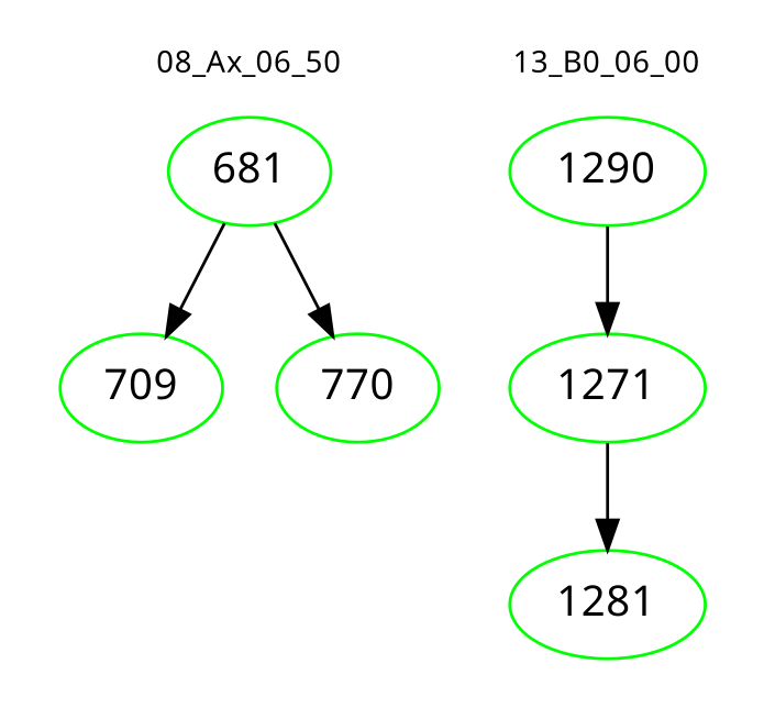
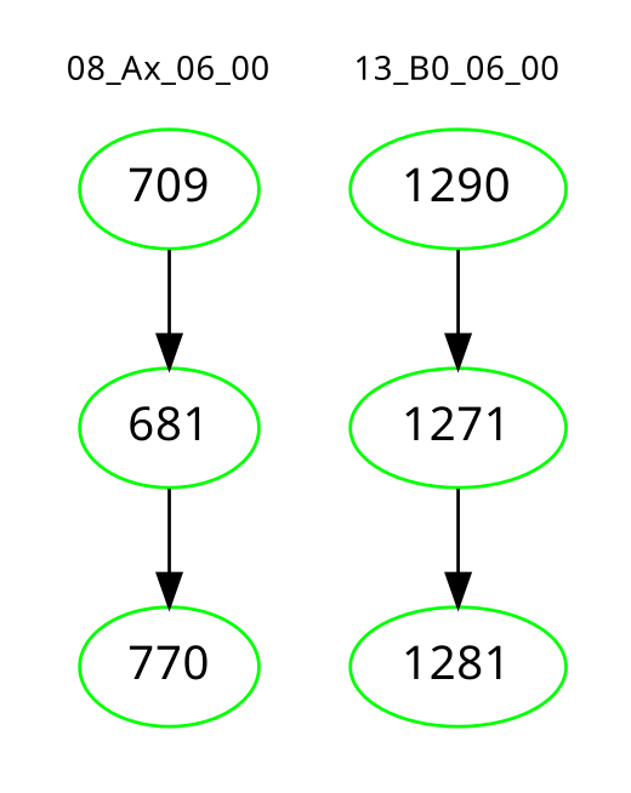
  digraph {
    fontname="Noto Sans"
    node [color=green fontname="Noto Sans"]
    edge [color=black fontname="Noto Sans"]
    n1 [label=709]
    n2 [label=681]
    n3 [label=770]
    n4 [label=1290]
    n5 [label=1271]
    n6 [label=1281]
    subgraph cluster_1 {
      color=white
      fontsize=10
-     label="08_Ax_06_50"
+     label="08_Ax_06_00"
      n1
      n2
      n3
    }
    subgraph cluster_2 {
      color=white
      fontsize=10
      label="13_B0_06_00"
      n4
      n5
      n6
    }
-   n2 -> n1
+   n1 -> n2
    n2 -> n3
    n4 -> n5
    n5 -> n6
  }
